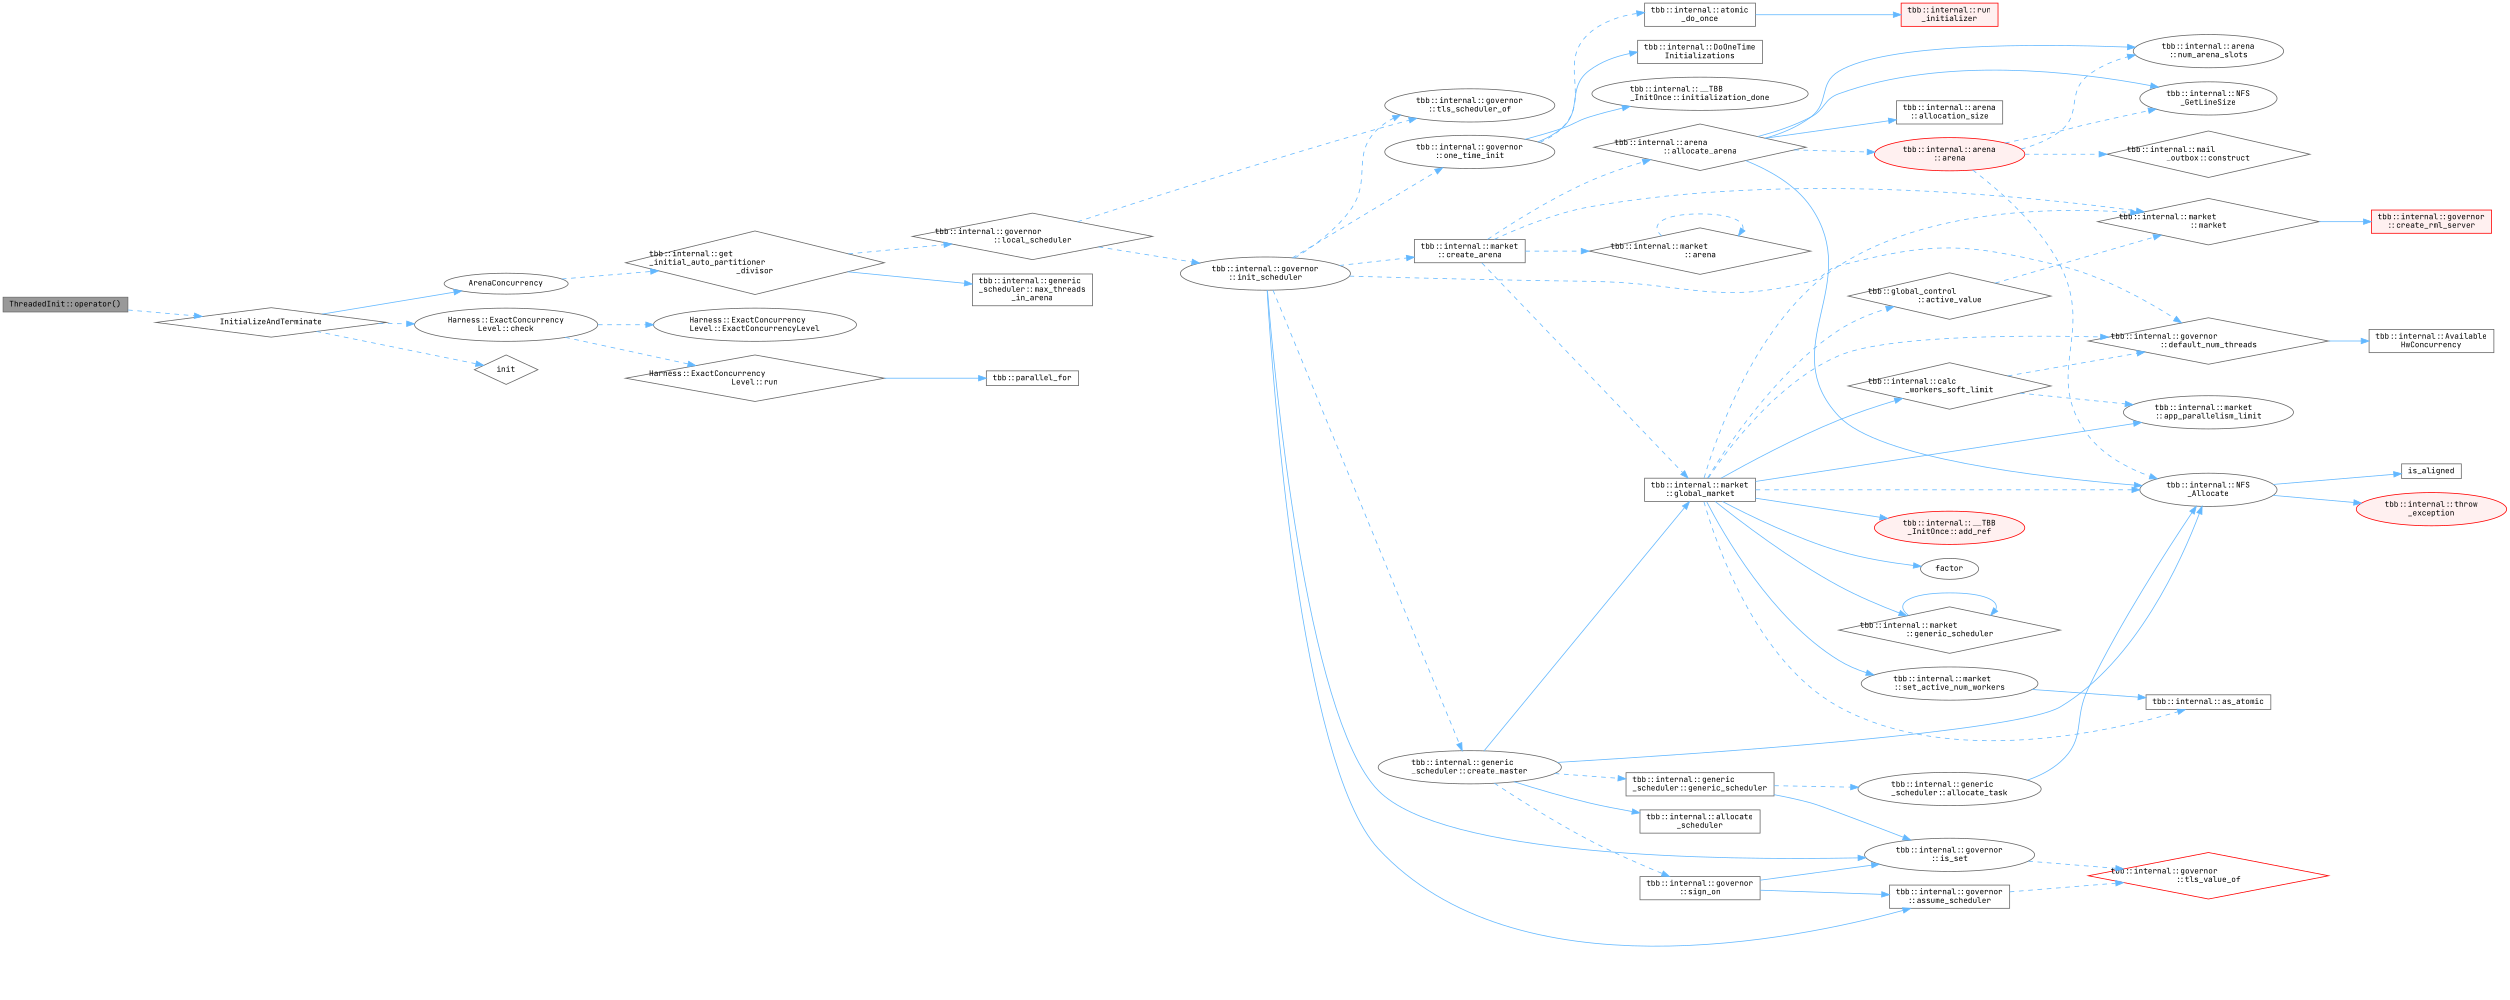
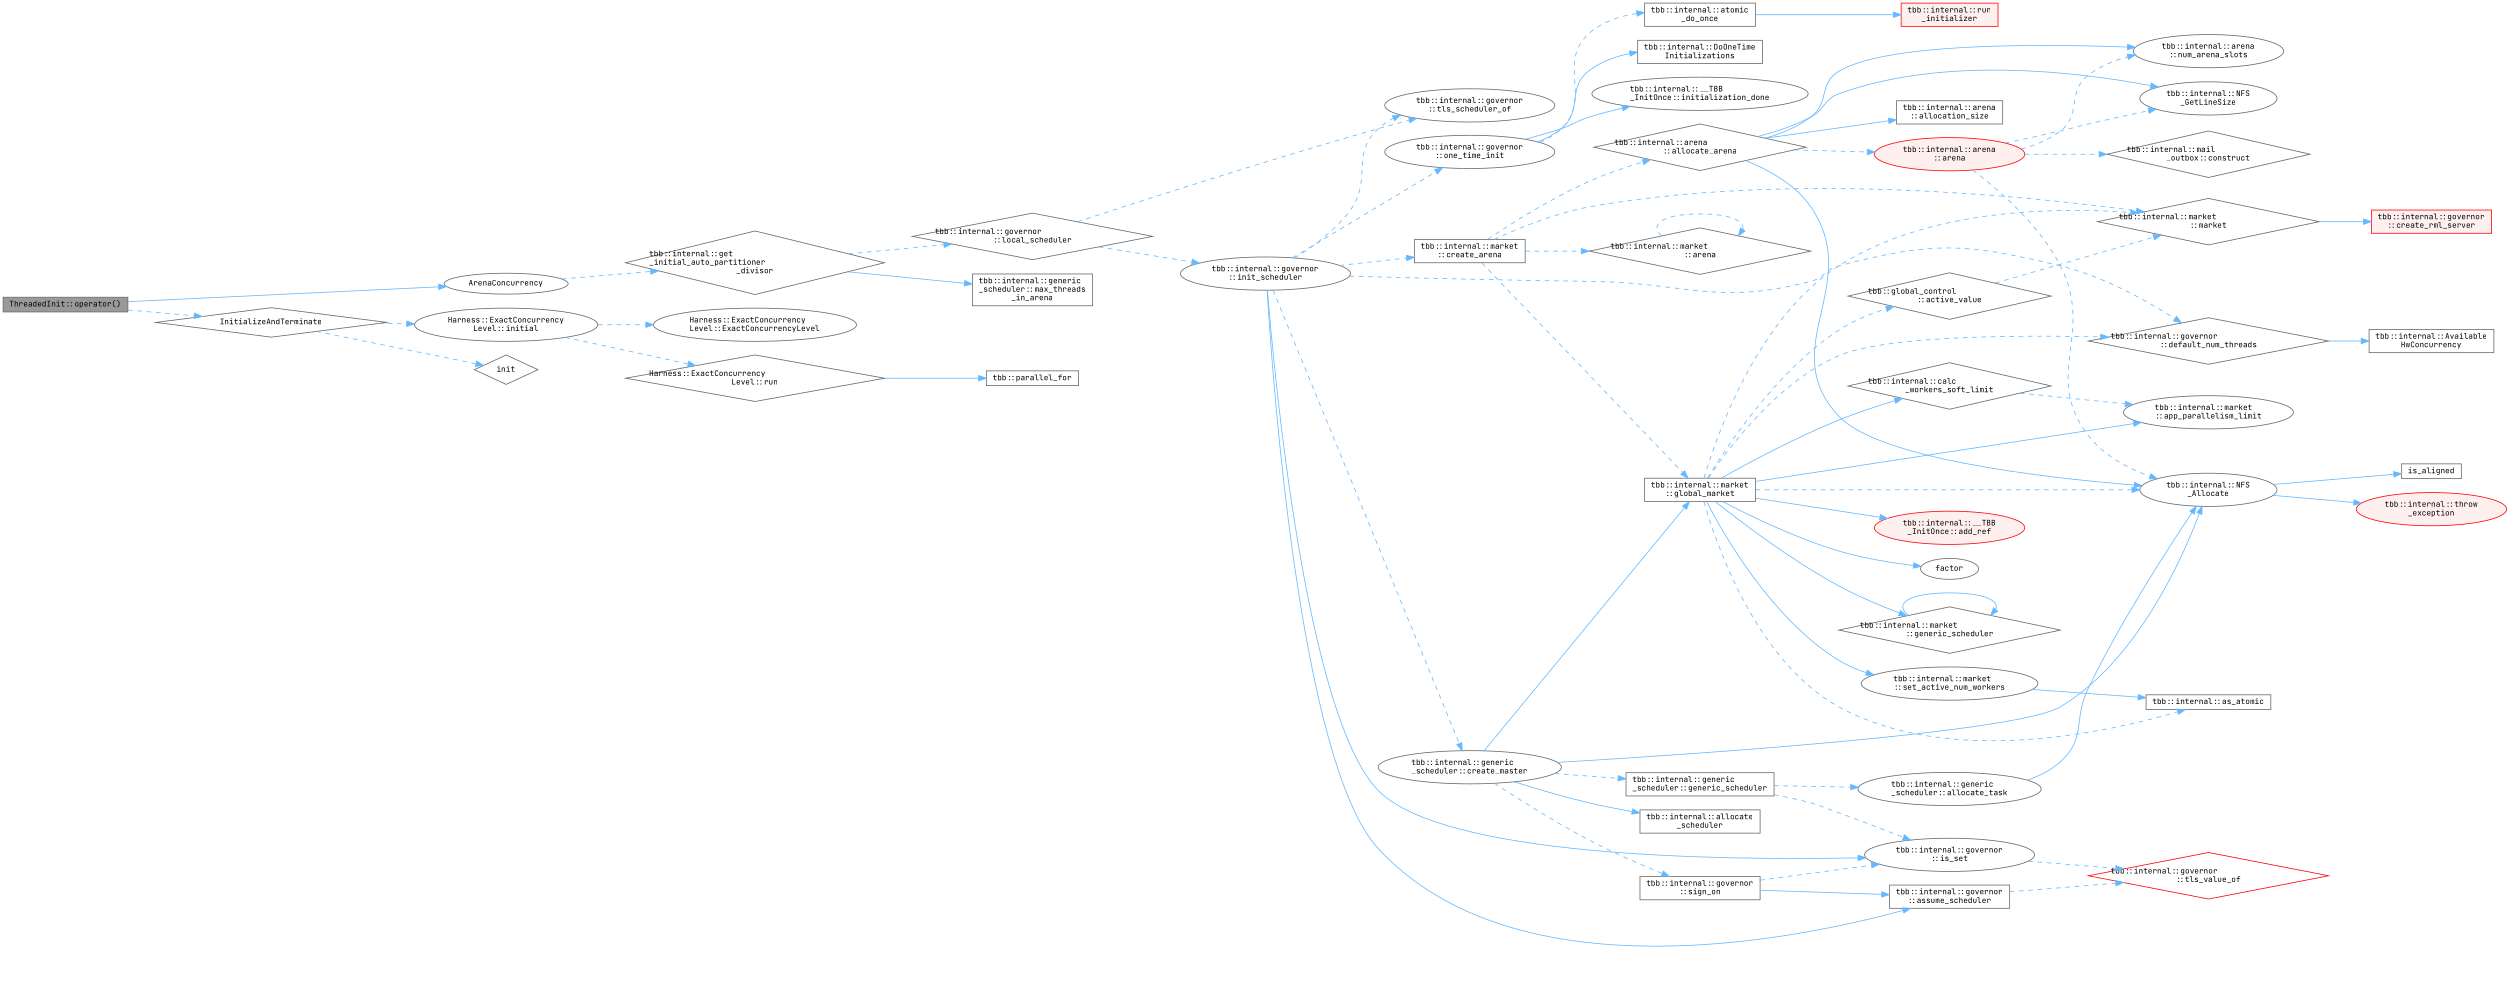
  digraph {
    fontname="JetBrains Mono"
    rankdir=LR
    node [color=grey40 fillcolor=white fontname="JetBrains Mono" fontsize=10 shape=ellipse style=filled]
    edge [color=steelblue1 fontname="JetBrains Mono" fontsize=10 labelfontname=Helvetica labelfontsize=10 style=dashed]
    n1 [color=gray40 fillcolor=grey60 fontcolor=black height=0.2 label="ThreadedInit::operator()" shape=box width=0.4]
    n2 [height=0.2 label=InitializeAndTerminate shape=diamond width=0.4]
    n3 [height=0.2 label=ArenaConcurrency width=0.4]
-   n4 [height=0.2 label="Harness::ExactConcurrency\lLevel::check" width=0.4]
+   n4 [height=0.2 label="Harness::ExactConcurrency\lLevel::initial" width=0.4]
    n5 [height=0.2 label=init shape=diamond width=0.4]
    n6 [height=0.2 label="tbb::internal::get\l_initial_auto_partitioner\l_divisor" shape=diamond width=0.4]
    n7 [height=0.2 label="Harness::ExactConcurrency\lLevel::ExactConcurrencyLevel" width=0.4]
    n8 [height=0.2 label="Harness::ExactConcurrency\lLevel::run" shape=diamond width=0.4]
    n9 [height=0.2 label="tbb::internal::governor\l::local_scheduler" shape=diamond width=0.4]
    n10 [height=0.2 label="tbb::internal::generic\l_scheduler::max_threads\l_in_arena" shape=box width=0.4]
    n11 [height=0.2 label="tbb::internal::governor\l::init_scheduler" width=0.4]
    n12 [height=0.2 label="tbb::internal::governor\l::tls_scheduler_of" width=0.4]
    n13 [height=0.2 label="tbb::internal::governor\l::assume_scheduler" shape=box width=0.4]
    n14 [height=0.2 label="tbb::internal::market\l::create_arena" shape=box width=0.4]
    n15 [height=0.2 label="tbb::internal::governor\l::default_num_threads" shape=diamond width=0.4]
    n16 [height=0.2 label="tbb::internal::generic\l_scheduler::create_master" width=0.4]
    n17 [height=0.2 label="tbb::internal::governor\l::is_set" width=0.4]
    n18 [height=0.2 label="tbb::internal::governor\l::one_time_init" width=0.4]
    n19 [color=red height=0.2 label="tbb::internal::governor\l::tls_value_of" shape=diamond width=0.4]
    n20 [height=0.2 label="tbb::internal::arena\l::allocate_arena" shape=diamond width=0.4]
    n21 [height=0.2 label="tbb::internal::market\l::arena" shape=diamond width=0.4]
    n22 [height=0.2 label="tbb::internal::market\l::global_market" shape=box width=0.4]
    n23 [height=0.2 label="tbb::internal::market\l::market" shape=diamond width=0.4]
    n24 [height=0.2 label="tbb::internal::Available\lHwConcurrency" shape=box width=0.4]
    n25 [height=0.2 label="tbb::internal::NFS\l_Allocate" width=0.4]
    n26 [height=0.2 label="tbb::internal::allocate\l_scheduler" shape=box width=0.4]
    n27 [height=0.2 label="tbb::internal::generic\l_scheduler::generic_scheduler" shape=box width=0.4]
    n28 [height=0.2 label="tbb::internal::governor\l::sign_on" shape=box width=0.4]
    n29 [height=0.2 label="tbb::internal::atomic\l_do_once" shape=box width=0.4]
    n30 [height=0.2 label="tbb::internal::DoOneTime\lInitializations" shape=box width=0.4]
    n31 [height=0.2 label="tbb::internal::__TBB\l_InitOnce::initialization_done" width=0.4]
    n32 [height=0.2 label="tbb::internal::arena\l::allocation_size" shape=box width=0.4]
    n33 [color=red fillcolor="#FFF0F0" height=0.2 label="tbb::internal::arena\l::arena" width=0.4]
    n34 [height=0.2 label="tbb::internal::NFS\l_GetLineSize" width=0.4]
    n35 [height=0.2 label="tbb::internal::arena\l::num_arena_slots" width=0.4]
    n36 [height=0.2 label="tbb::global_control\l::active_value" shape=diamond width=0.4]
    n37 [color=red fillcolor="#FFF0F0" height=0.2 label="tbb::internal::__TBB\l_InitOnce::add_ref" width=0.4]
    n38 [height=0.2 label="tbb::internal::market\l::app_parallelism_limit" width=0.4]
    n39 [height=0.2 label="tbb::internal::as_atomic" shape=box width=0.4]
    n40 [height=0.2 label="tbb::internal::calc\l_workers_soft_limit" shape=diamond width=0.4]
    n41 [height=0.2 label=factor width=0.4]
    n42 [height=0.2 label="tbb::internal::market\l::generic_scheduler" shape=diamond width=0.4]
    n43 [height=0.2 label="tbb::internal::market\l::set_active_num_workers" width=0.4]
    n44 [color=red fillcolor="#FFF0F0" height=0.2 label="tbb::internal::governor\l::create_rml_server" shape=box width=0.4]
    n45 [height=0.2 label="tbb::internal::mail\l_outbox::construct" shape=diamond width=0.4]
    n46 [height=0.2 label=is_aligned shape=box width=0.4]
    n47 [color=red fillcolor="#FFF0F0" height=0.2 label="tbb::internal::throw\l_exception" width=0.4]
    n48 [height=0.2 label="tbb::internal::generic\l_scheduler::allocate_task" width=0.4]
    n49 [color=red fillcolor="#FFF0F0" height=0.2 label="tbb::internal::run\l_initializer" shape=box width=0.4]
    n50 [height=0.2 label="tbb::parallel_for" shape=box width=0.4]
    n1 -> n2
-   n2 -> n3 [style=solid]
+   n1 -> n3 [style=solid]
    n2 -> n4
    n2 -> n5
    n3 -> n6
    n4 -> n7
    n4 -> n8
    n6 -> n9
    n6 -> n10 [style=solid]
    n8 -> n50 [style=solid]
    n9 -> n11
    n9 -> n12
    n11 -> n12
    n11 -> n13 [style=solid]
    n11 -> n14
    n11 -> n15
    n11 -> n16
    n11 -> n17 [style=solid]
    n11 -> n18
    n13 -> n19
    n14 -> n20
    n14 -> n21
    n14 -> n22
    n14 -> n23
    n15 -> n24 [style=solid]
    n16 -> n22 [style=solid]
    n16 -> n25 [style=solid]
    n16 -> n26 [style=solid]
    n16 -> n27
    n16 -> n28
    n17 -> n19
    n18 -> n29
    n18 -> n30 [style=solid]
    n18 -> n31 [style=solid]
    n20 -> n25 [style=solid]
    n20 -> n32 [style=solid]
    n20 -> n33
    n20 -> n34 [style=solid]
    n20 -> n35 [style=solid]
    n21 -> n21
    n22 -> n15
    n22 -> n23
    n22 -> n25
    n22 -> n36
    n22 -> n37 [style=solid]
    n22 -> n38 [style=solid]
    n22 -> n39
    n22 -> n40 [style=solid]
    n22 -> n41 [style=solid]
    n22 -> n42 [style=solid]
    n22 -> n43 [style=solid]
    n23 -> n44 [style=solid]
    n25 -> n46 [style=solid]
    n25 -> n47 [style=solid]
-   n27 -> n17 [style=solid]
+   n27 -> n17
    n27 -> n48
    n28 -> n13 [style=solid]
-   n28 -> n17 [style=solid]
+   n28 -> n17
    n29 -> n49 [style=solid]
    n33 -> n25
    n33 -> n34
    n33 -> n35
    n33 -> n45
    n36 -> n23
-   n40 -> n15
    n40 -> n38
    n42 -> n42 [style=solid]
    n43 -> n39 [style=solid]
    n48 -> n25 [style=solid]
  }
